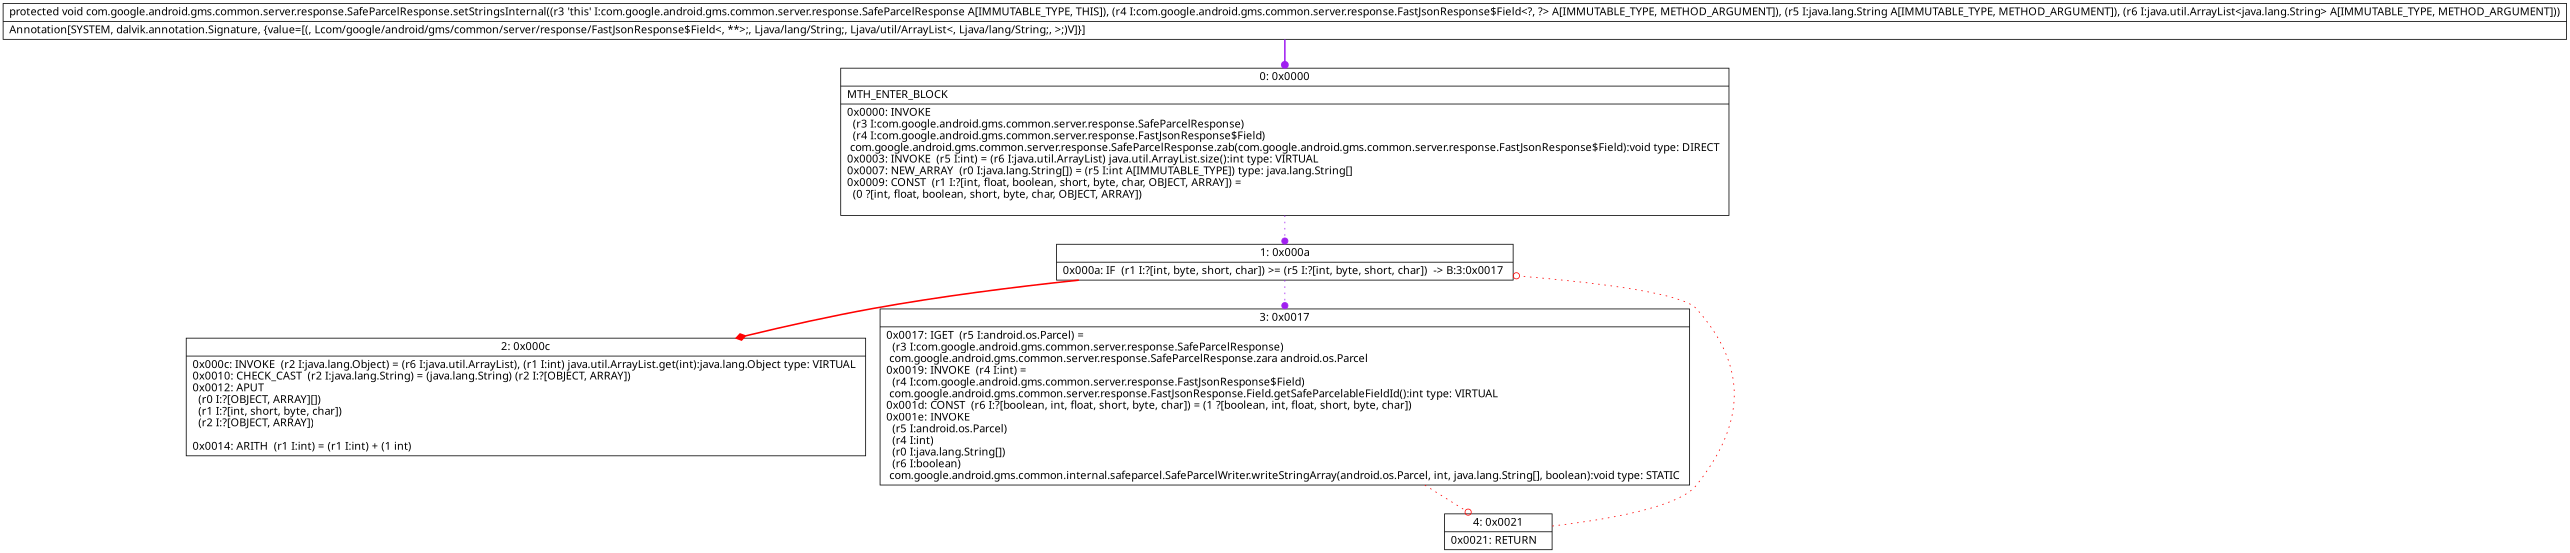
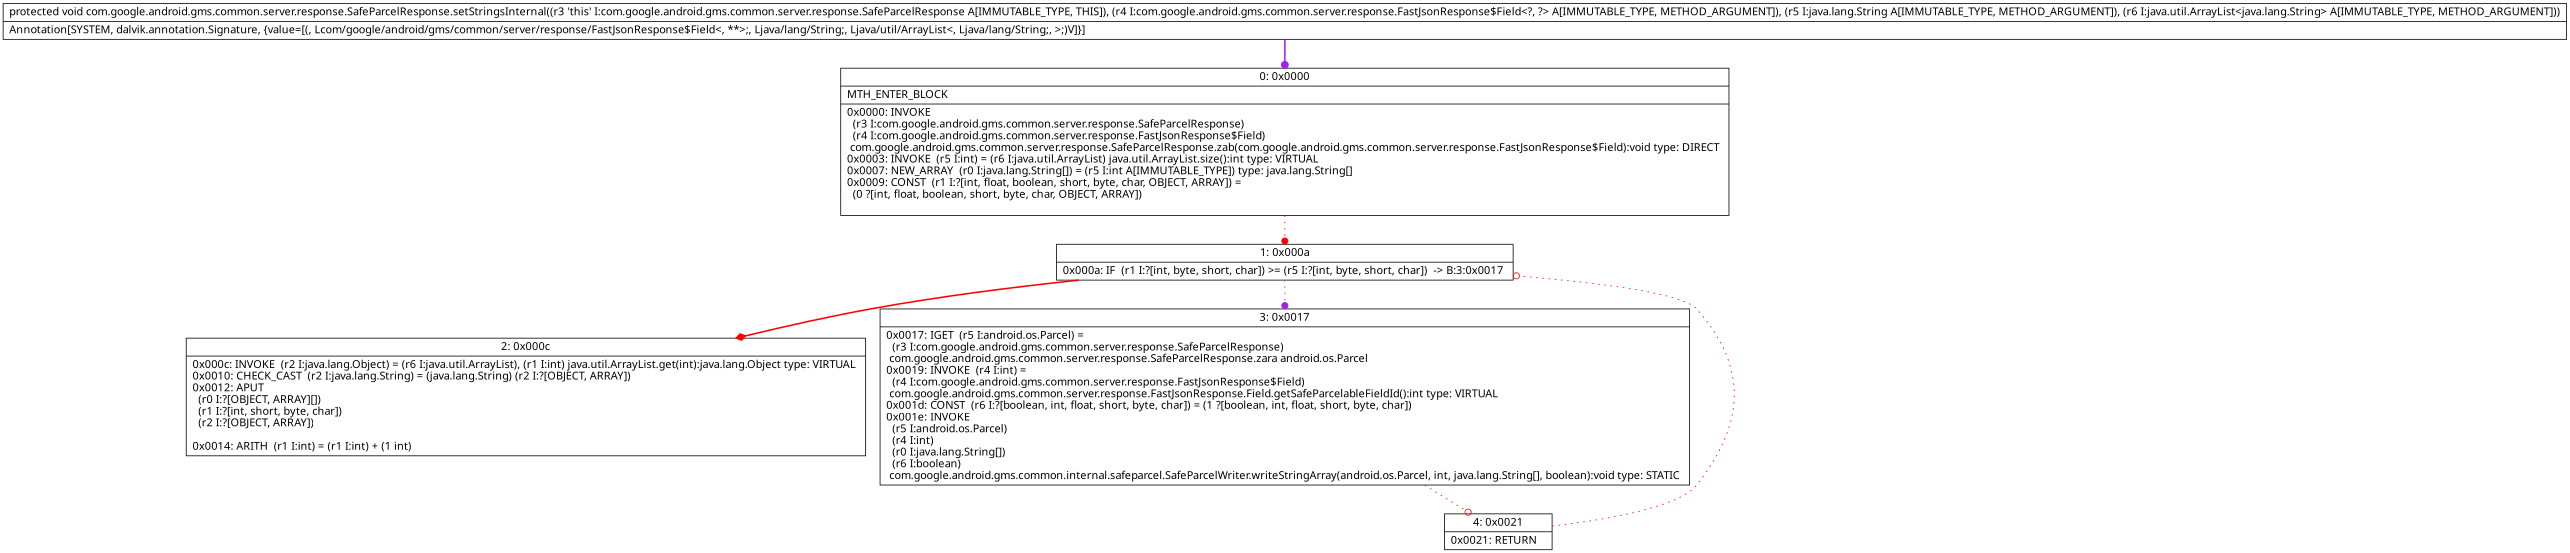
  digraph {
    fontname="Noto Sans"
    node [fontname="Noto Sans" shape=record]
    edge [arrowhead=dot color=purple fontname="Noto Sans" style=dotted]
    n1 [label="{0\:\ 0x0000|MTH_ENTER_BLOCK\l|0x0000: INVOKE  \l  (r3 I:com.google.android.gms.common.server.response.SafeParcelResponse)\l  (r4 I:com.google.android.gms.common.server.response.FastJsonResponse$Field)\l com.google.android.gms.common.server.response.SafeParcelResponse.zab(com.google.android.gms.common.server.response.FastJsonResponse$Field):void type: DIRECT \l0x0003: INVOKE  (r5 I:int) = (r6 I:java.util.ArrayList) java.util.ArrayList.size():int type: VIRTUAL \l0x0007: NEW_ARRAY  (r0 I:java.lang.String[]) = (r5 I:int A[IMMUTABLE_TYPE]) type: java.lang.String[] \l0x0009: CONST  (r1 I:?[int, float, boolean, short, byte, char, OBJECT, ARRAY]) = \l  (0 ?[int, float, boolean, short, byte, char, OBJECT, ARRAY])\l \l}"]
    n2 [label="{1\:\ 0x000a|0x000a: IF  (r1 I:?[int, byte, short, char]) \>= (r5 I:?[int, byte, short, char])  \-\> B:3:0x0017 \l}"]
    n3 [label="{2\:\ 0x000c|0x000c: INVOKE  (r2 I:java.lang.Object) = (r6 I:java.util.ArrayList), (r1 I:int) java.util.ArrayList.get(int):java.lang.Object type: VIRTUAL \l0x0010: CHECK_CAST  (r2 I:java.lang.String) = (java.lang.String) (r2 I:?[OBJECT, ARRAY]) \l0x0012: APUT  \l  (r0 I:?[OBJECT, ARRAY][])\l  (r1 I:?[int, short, byte, char])\l  (r2 I:?[OBJECT, ARRAY])\l \l0x0014: ARITH  (r1 I:int) = (r1 I:int) + (1 int) \l}"]
    n4 [label="{3\:\ 0x0017|0x0017: IGET  (r5 I:android.os.Parcel) = \l  (r3 I:com.google.android.gms.common.server.response.SafeParcelResponse)\l com.google.android.gms.common.server.response.SafeParcelResponse.zara android.os.Parcel \l0x0019: INVOKE  (r4 I:int) = \l  (r4 I:com.google.android.gms.common.server.response.FastJsonResponse$Field)\l com.google.android.gms.common.server.response.FastJsonResponse.Field.getSafeParcelableFieldId():int type: VIRTUAL \l0x001d: CONST  (r6 I:?[boolean, int, float, short, byte, char]) = (1 ?[boolean, int, float, short, byte, char]) \l0x001e: INVOKE  \l  (r5 I:android.os.Parcel)\l  (r4 I:int)\l  (r0 I:java.lang.String[])\l  (r6 I:boolean)\l com.google.android.gms.common.internal.safeparcel.SafeParcelWriter.writeStringArray(android.os.Parcel, int, java.lang.String[], boolean):void type: STATIC \l}"]
    n5 [label="{4\:\ 0x0021|0x0021: RETURN   \l}"]
    n6 [label="{protected void com.google.android.gms.common.server.response.SafeParcelResponse.setStringsInternal((r3 'this' I:com.google.android.gms.common.server.response.SafeParcelResponse A[IMMUTABLE_TYPE, THIS]), (r4 I:com.google.android.gms.common.server.response.FastJsonResponse$Field\<?, ?\> A[IMMUTABLE_TYPE, METHOD_ARGUMENT]), (r5 I:java.lang.String A[IMMUTABLE_TYPE, METHOD_ARGUMENT]), (r6 I:java.util.ArrayList\<java.lang.String\> A[IMMUTABLE_TYPE, METHOD_ARGUMENT]))  | Annotation[SYSTEM, dalvik.annotation.Signature, \{value=[(, Lcom\/google\/android\/gms\/common\/server\/response\/FastJsonResponse$Field\<, **\>;, Ljava\/lang\/String;, Ljava\/util\/ArrayList\<, Ljava\/lang\/String;, \>;)V]\}]\l}"]
-   n1 -> n2
+   n1 -> n2 [color=red]
    n2 -> n3 [arrowhead=diamond color=red style=bold]
    n2 -> n4
    n4 -> n5 [arrowhead=odot color=red]
    n5 -> n2 [arrowhead=odot color=red]
    n6 -> n1 [style=bold]
  }
